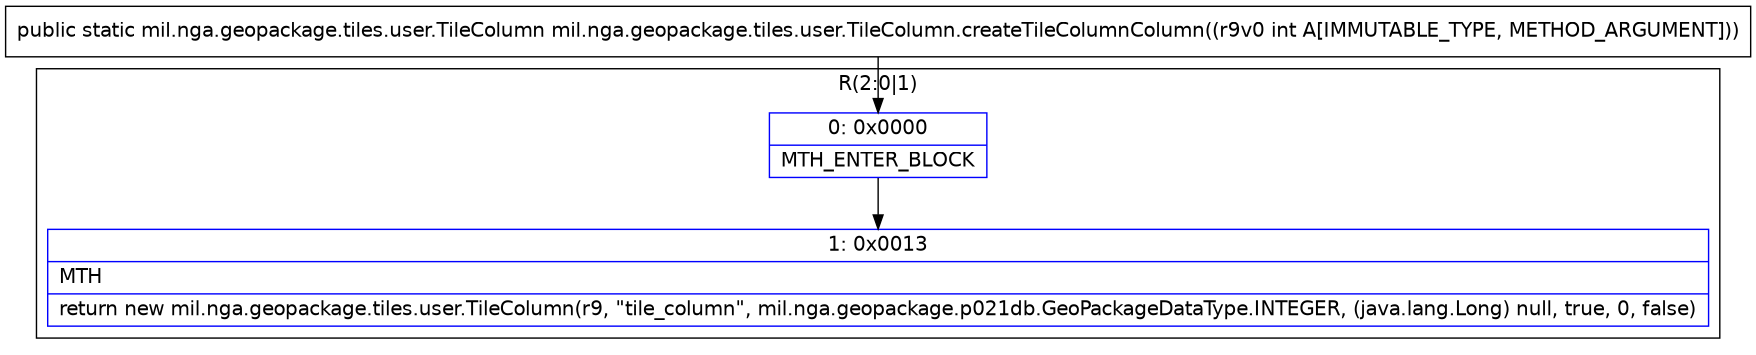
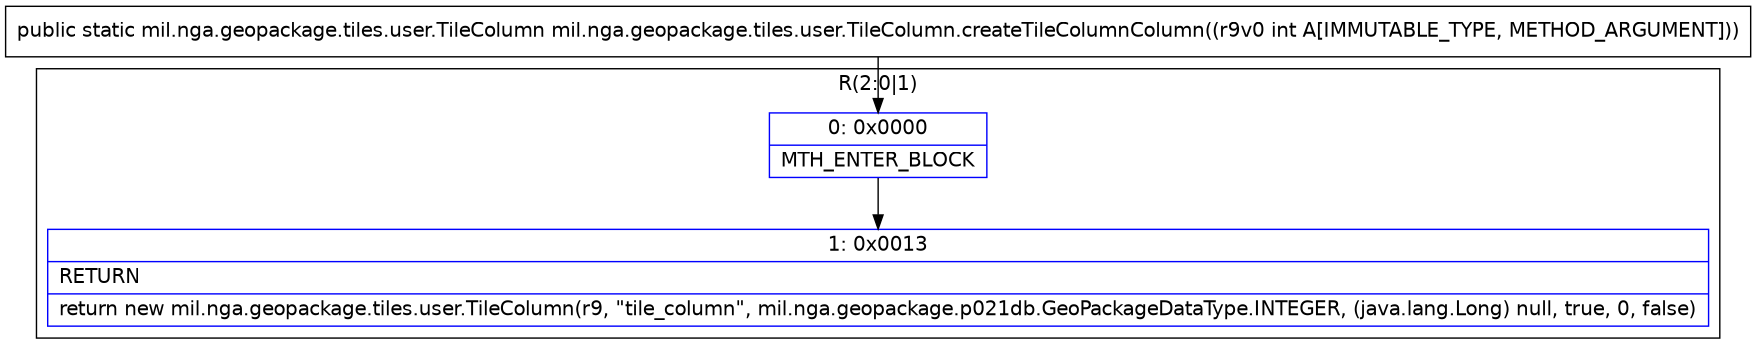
  digraph {
    fontname="DejaVu Sans"
    node [color=blue shape=record fontname="DejaVu Sans"]
    edge [fontname="DejaVu Sans"]
    n1 [label="{0\:\ 0x0000|MTH_ENTER_BLOCK\l}"]
-   n2 [label="{1\:\ 0x0013|MTH\l|return new mil.nga.geopackage.tiles.user.TileColumn(r9, \"tile_column\", mil.nga.geopackage.p021db.GeoPackageDataType.INTEGER, (java.lang.Long) null, true, 0, false)\l}"]
+   n2 [label="{1\:\ 0x0013|RETURN\l|return new mil.nga.geopackage.tiles.user.TileColumn(r9, \"tile_column\", mil.nga.geopackage.p021db.GeoPackageDataType.INTEGER, (java.lang.Long) null, true, 0, false)\l}"]
    n3 [label="{public static mil.nga.geopackage.tiles.user.TileColumn mil.nga.geopackage.tiles.user.TileColumn.createTileColumnColumn((r9v0 int A[IMMUTABLE_TYPE, METHOD_ARGUMENT])) }" color=""]
    subgraph cluster_1 {
      label="R(2:0|1)"
      n1
      n2
    }
    n1 -> n2
    n3 -> n1
  }
